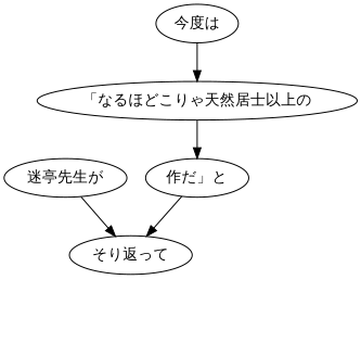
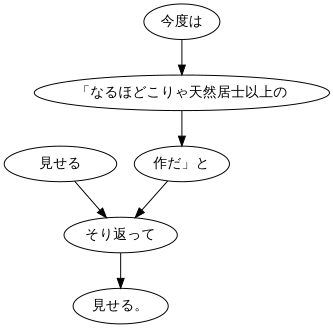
  digraph {
    n1 [label="「なるほどこりゃ天然居士以上の"]
    n2 [label="作だ」と"]
    n3 [label="そり返って"]
+   n4 [label="見せる。"]
    n5 [label="今度は"]
-   n6 [label="迷亭先生が"]
+   n6 [label="見せる"]
    n1 -> n2
    n2 -> n3
+   n3 -> n4
    n5 -> n1
    n6 -> n3
  }
